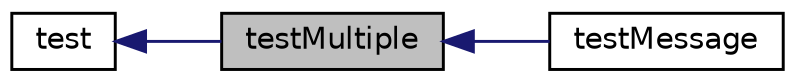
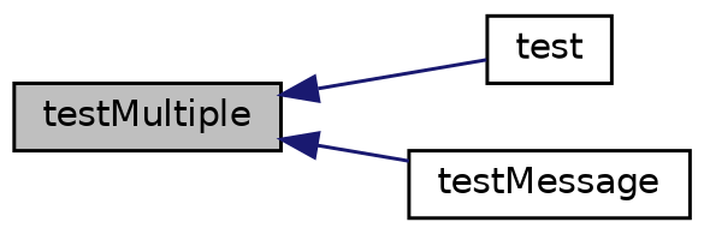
  digraph {
    rankdir=LR
    node [color=black fillcolor=white fontname=Helvetica fontsize=10 shape=record style=filled]
    edge [color=midnightblue dir=back fontname=Helvetica fontsize=10 labelfontname=Helvetica labelfontsize=10 style=solid]
    n1 [fillcolor=grey75 fontcolor=black height=0.2 label=testMultiple width=0.4]
    n2 [height=0.2 label=test width=0.4]
    n3 [height=0.2 label=testMessage width=0.4]
-   n2 -> n1
+   n1 -> n2
    n1 -> n3
  }
